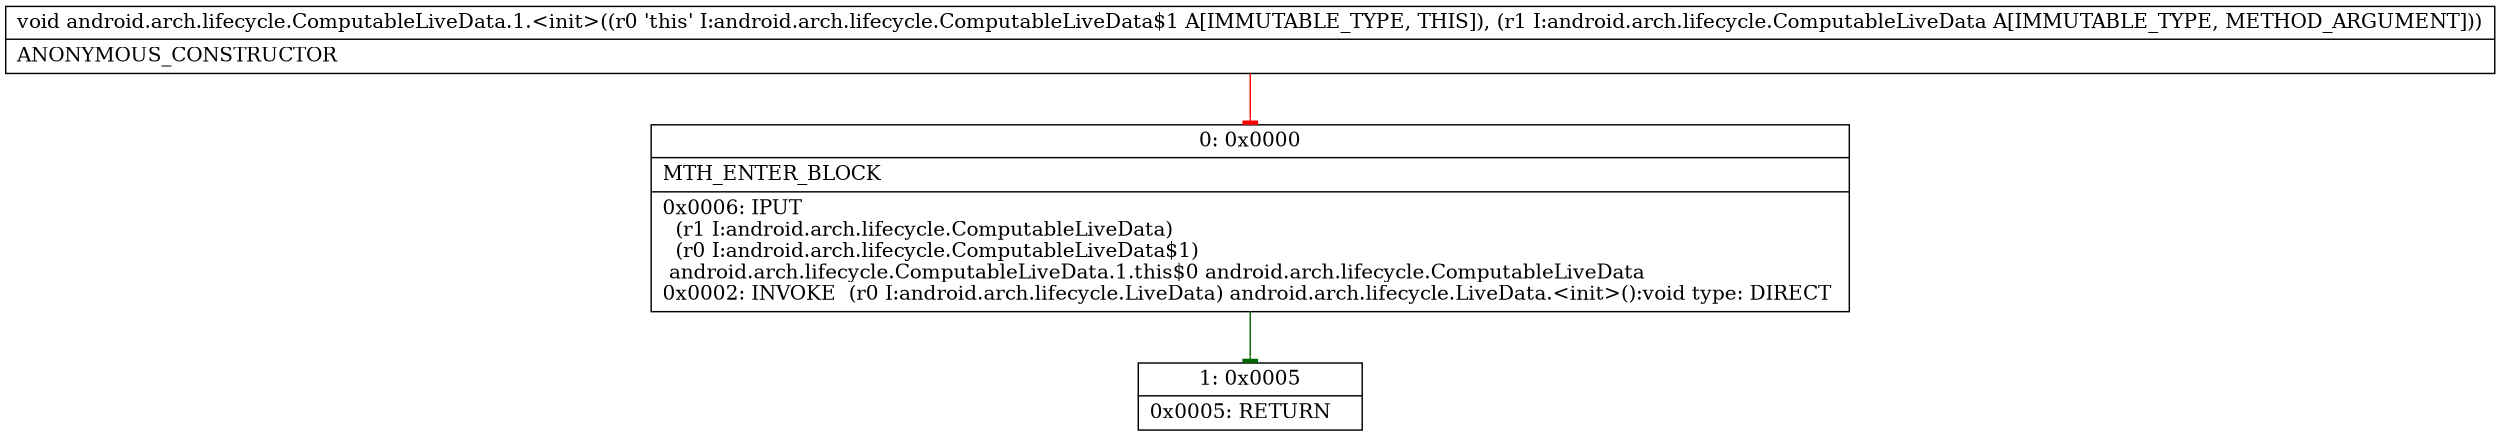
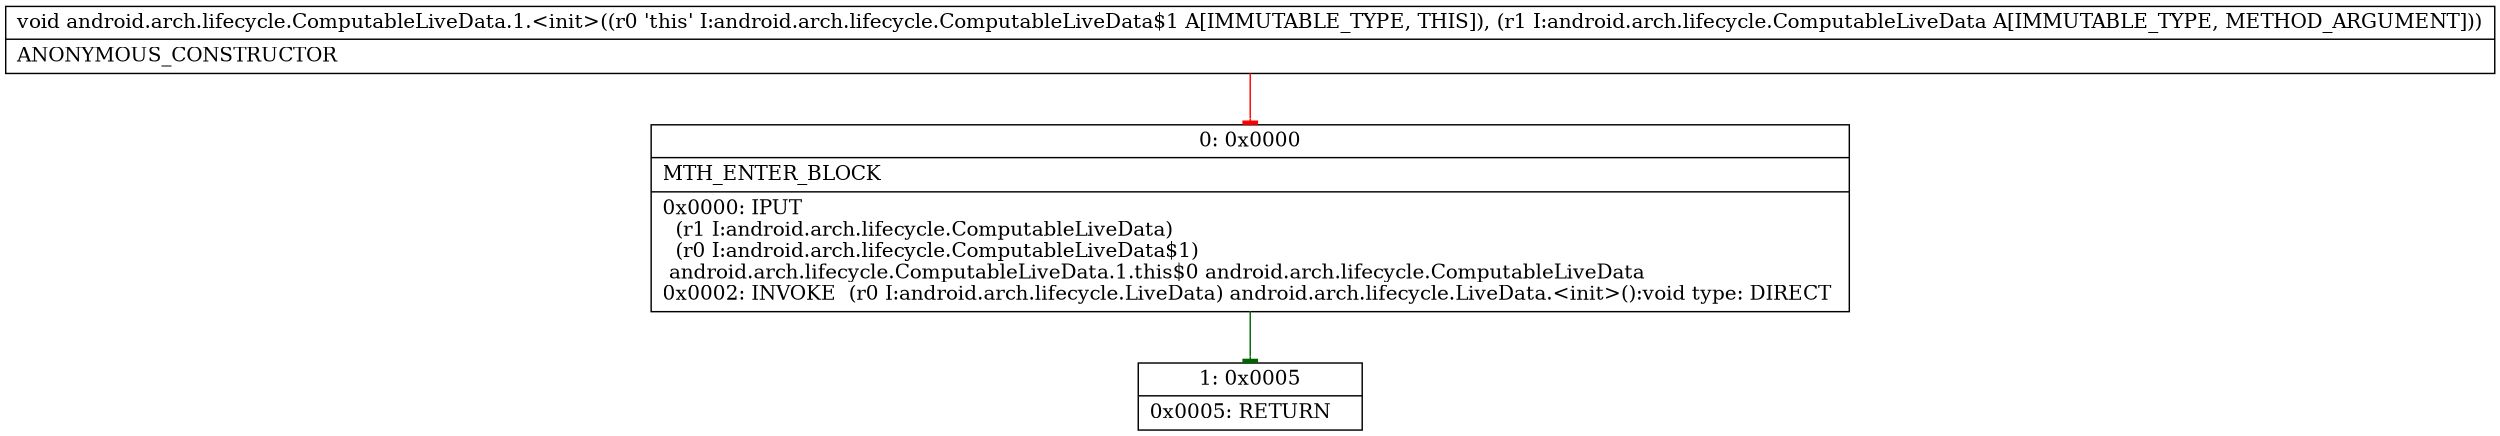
  digraph {
    node [shape=record]
    edge [arrowhead=tee]
-   n1 [label="{0\:\ 0x0000|MTH_ENTER_BLOCK\l|0x0006: IPUT  \l  (r1 I:android.arch.lifecycle.ComputableLiveData)\l  (r0 I:android.arch.lifecycle.ComputableLiveData$1)\l android.arch.lifecycle.ComputableLiveData.1.this$0 android.arch.lifecycle.ComputableLiveData \l0x0002: INVOKE  (r0 I:android.arch.lifecycle.LiveData) android.arch.lifecycle.LiveData.\<init\>():void type: DIRECT \l}"]
+   n1 [label="{0\:\ 0x0000|MTH_ENTER_BLOCK\l|0x0000: IPUT  \l  (r1 I:android.arch.lifecycle.ComputableLiveData)\l  (r0 I:android.arch.lifecycle.ComputableLiveData$1)\l android.arch.lifecycle.ComputableLiveData.1.this$0 android.arch.lifecycle.ComputableLiveData \l0x0002: INVOKE  (r0 I:android.arch.lifecycle.LiveData) android.arch.lifecycle.LiveData.\<init\>():void type: DIRECT \l}"]
    n2 [label="{1\:\ 0x0005|0x0005: RETURN   \l}"]
    n3 [label="{void android.arch.lifecycle.ComputableLiveData.1.\<init\>((r0 'this' I:android.arch.lifecycle.ComputableLiveData$1 A[IMMUTABLE_TYPE, THIS]), (r1 I:android.arch.lifecycle.ComputableLiveData A[IMMUTABLE_TYPE, METHOD_ARGUMENT]))  | ANONYMOUS_CONSTRUCTOR\l}"]
    n1 -> n2 [color=darkgreen]
    n3 -> n1 [color=red]
  }
